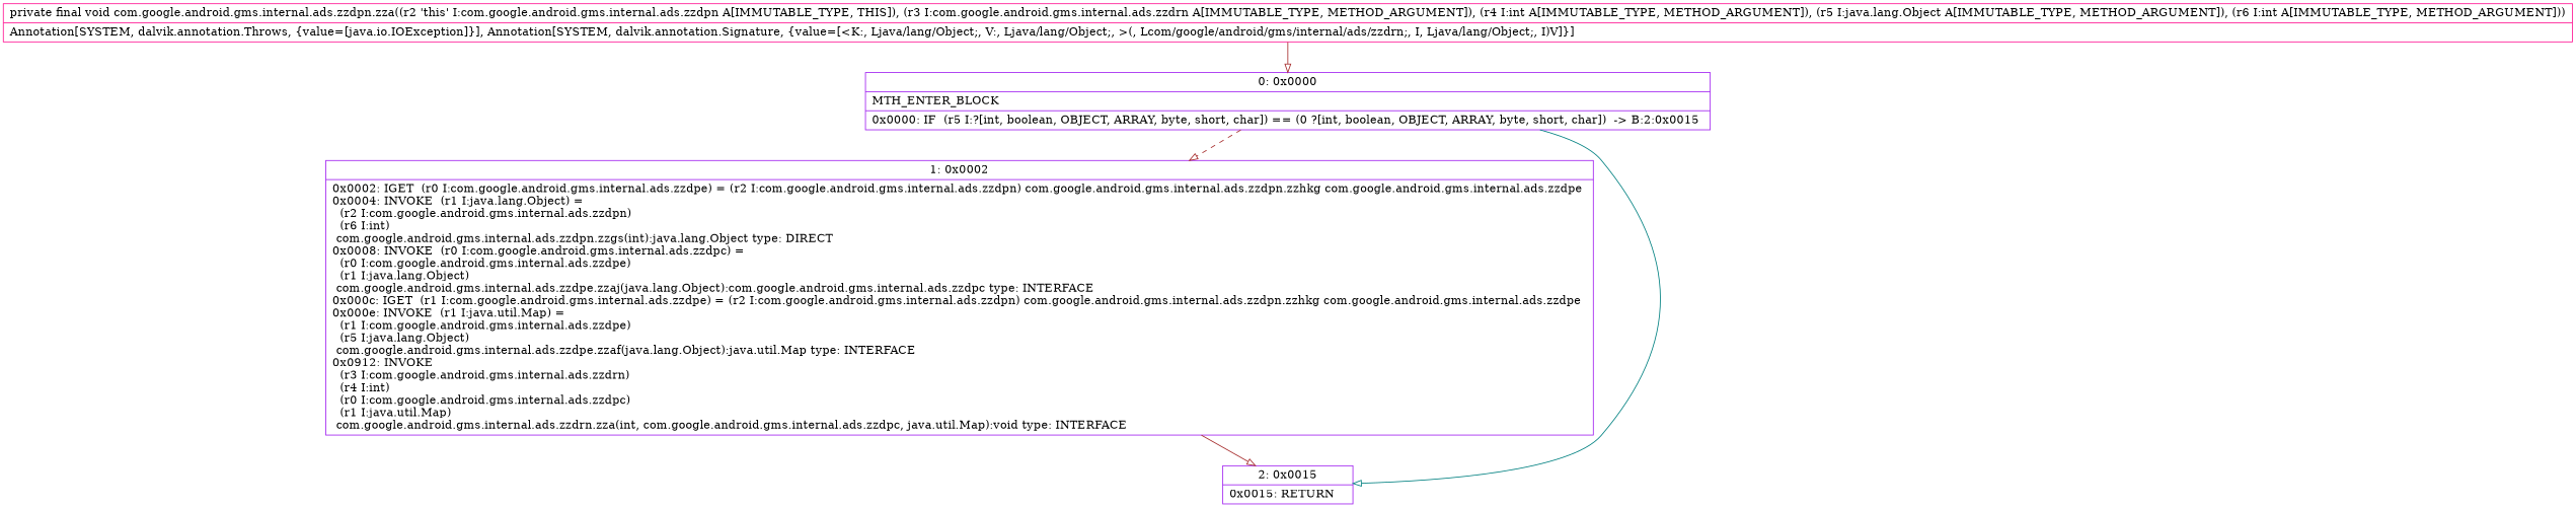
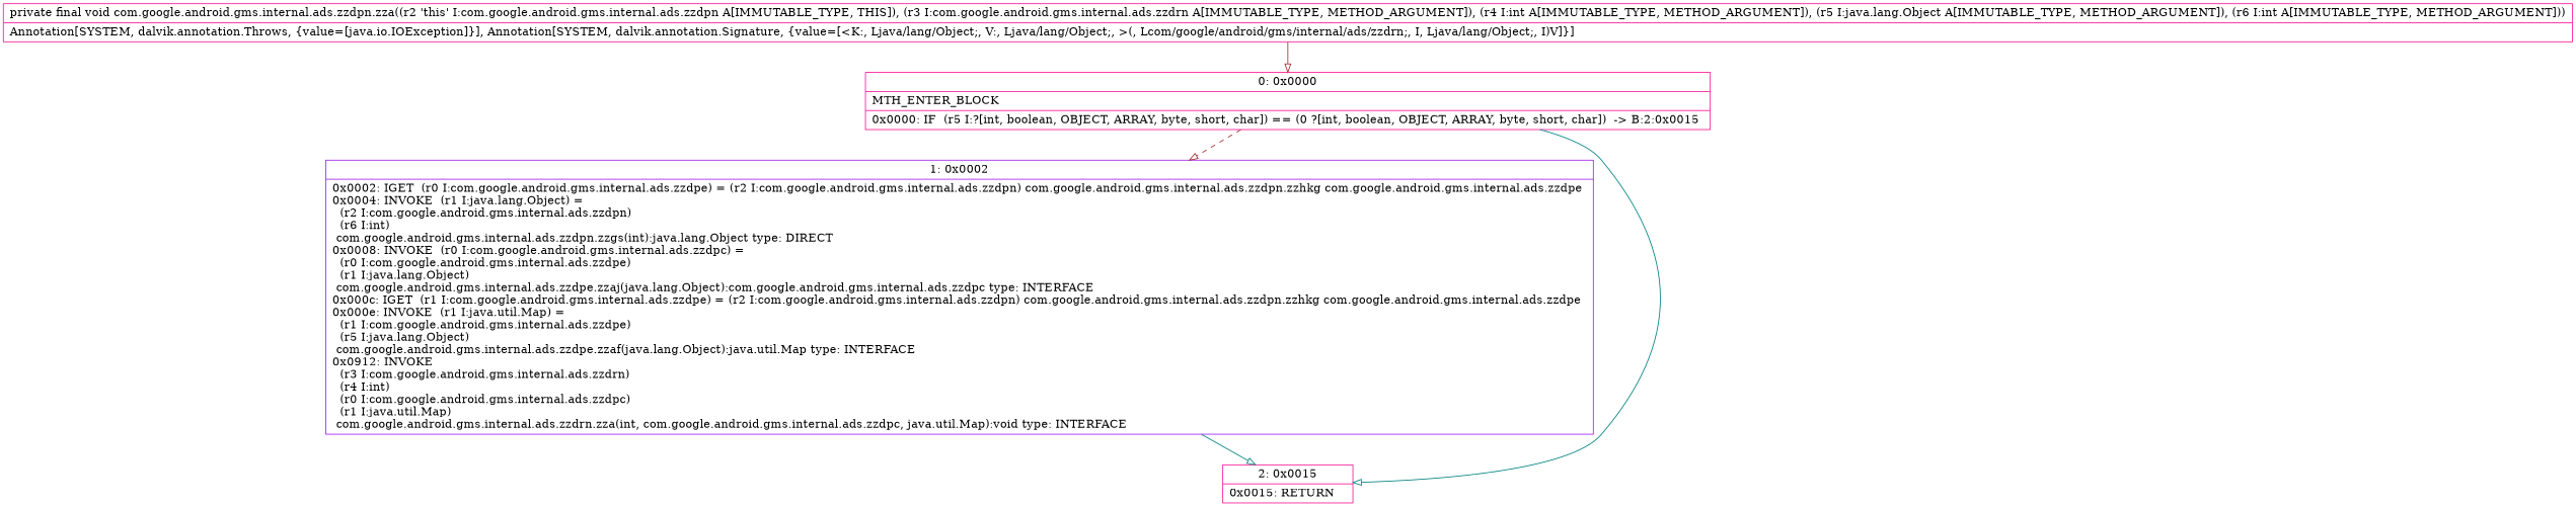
  digraph {
    node [color=deeppink shape=record]
    edge [arrowhead=onormal color=brown]
-   n1 [color=purple label="{0\:\ 0x0000|MTH_ENTER_BLOCK\l|0x0000: IF  (r5 I:?[int, boolean, OBJECT, ARRAY, byte, short, char]) == (0 ?[int, boolean, OBJECT, ARRAY, byte, short, char])  \-\> B:2:0x0015 \l}"]
+   n1 [label="{0\:\ 0x0000|MTH_ENTER_BLOCK\l|0x0000: IF  (r5 I:?[int, boolean, OBJECT, ARRAY, byte, short, char]) == (0 ?[int, boolean, OBJECT, ARRAY, byte, short, char])  \-\> B:2:0x0015 \l}"]
    n2 [color=purple label="{1\:\ 0x0002|0x0002: IGET  (r0 I:com.google.android.gms.internal.ads.zzdpe) = (r2 I:com.google.android.gms.internal.ads.zzdpn) com.google.android.gms.internal.ads.zzdpn.zzhkg com.google.android.gms.internal.ads.zzdpe \l0x0004: INVOKE  (r1 I:java.lang.Object) = \l  (r2 I:com.google.android.gms.internal.ads.zzdpn)\l  (r6 I:int)\l com.google.android.gms.internal.ads.zzdpn.zzgs(int):java.lang.Object type: DIRECT \l0x0008: INVOKE  (r0 I:com.google.android.gms.internal.ads.zzdpc) = \l  (r0 I:com.google.android.gms.internal.ads.zzdpe)\l  (r1 I:java.lang.Object)\l com.google.android.gms.internal.ads.zzdpe.zzaj(java.lang.Object):com.google.android.gms.internal.ads.zzdpc type: INTERFACE \l0x000c: IGET  (r1 I:com.google.android.gms.internal.ads.zzdpe) = (r2 I:com.google.android.gms.internal.ads.zzdpn) com.google.android.gms.internal.ads.zzdpn.zzhkg com.google.android.gms.internal.ads.zzdpe \l0x000e: INVOKE  (r1 I:java.util.Map) = \l  (r1 I:com.google.android.gms.internal.ads.zzdpe)\l  (r5 I:java.lang.Object)\l com.google.android.gms.internal.ads.zzdpe.zzaf(java.lang.Object):java.util.Map type: INTERFACE \l0x0912: INVOKE  \l  (r3 I:com.google.android.gms.internal.ads.zzdrn)\l  (r4 I:int)\l  (r0 I:com.google.android.gms.internal.ads.zzdpc)\l  (r1 I:java.util.Map)\l com.google.android.gms.internal.ads.zzdrn.zza(int, com.google.android.gms.internal.ads.zzdpc, java.util.Map):void type: INTERFACE \l}"]
-   n3 [color=purple label="{2\:\ 0x0015|0x0015: RETURN   \l}"]
+   n3 [label="{2\:\ 0x0015|0x0015: RETURN   \l}"]
    n4 [label="{private final void com.google.android.gms.internal.ads.zzdpn.zza((r2 'this' I:com.google.android.gms.internal.ads.zzdpn A[IMMUTABLE_TYPE, THIS]), (r3 I:com.google.android.gms.internal.ads.zzdrn A[IMMUTABLE_TYPE, METHOD_ARGUMENT]), (r4 I:int A[IMMUTABLE_TYPE, METHOD_ARGUMENT]), (r5 I:java.lang.Object A[IMMUTABLE_TYPE, METHOD_ARGUMENT]), (r6 I:int A[IMMUTABLE_TYPE, METHOD_ARGUMENT]))  | Annotation[SYSTEM, dalvik.annotation.Throws, \{value=[java.io.IOException]\}], Annotation[SYSTEM, dalvik.annotation.Signature, \{value=[\<K:, Ljava\/lang\/Object;, V:, Ljava\/lang\/Object;, \>(, Lcom\/google\/android\/gms\/internal\/ads\/zzdrn;, I, Ljava\/lang\/Object;, I)V]\}]\l}"]
    n1 -> n2 [style=dashed]
    n1 -> n3 [color=teal]
-   n2 -> n3
+   n2 -> n3 [color=teal]
    n4 -> n1
  }
